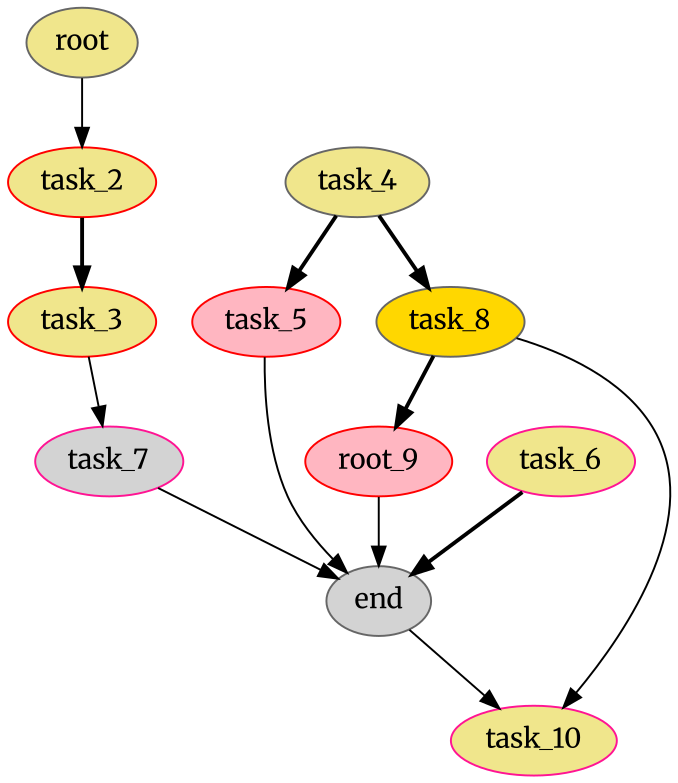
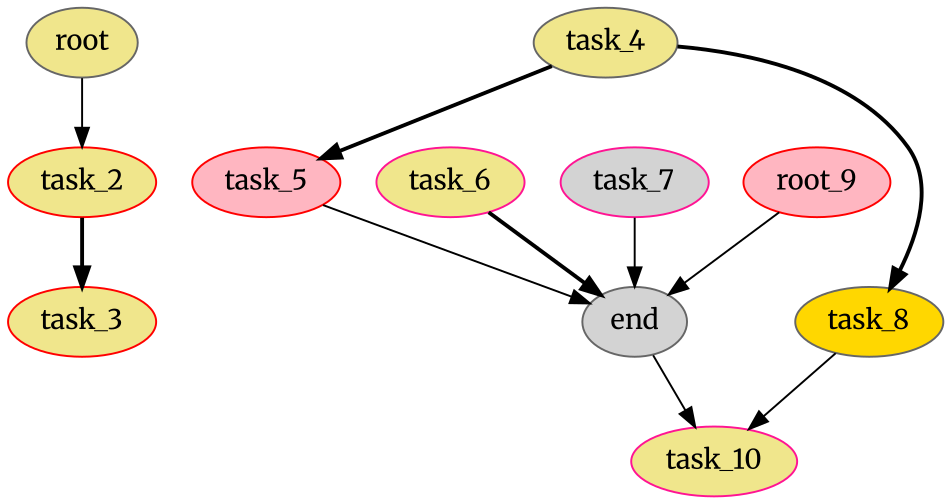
  digraph {
    fontname=Merriweather
    node [color=gray40 fillcolor=khaki fontname=Merriweather style=filled]
    edge [fontname=Merriweather style=solid]
    root
    task_2 [color=red]
    task_3 [color=red]
    task_4
    task_5 [color=red fillcolor=lightpink]
    task_8 [fillcolor=gold]
    task_6 [color=deeppink]
    end [fillcolor=lightgrey]
    task_7 [color=deeppink fillcolor=lightgrey]
    n10 [color=red fillcolor=lightpink label=root_9]
    task_10 [color=deeppink]
    root -> task_2
    task_2 -> task_3 [style=bold]
-   task_3 -> task_7
    task_4 -> task_5 [style=bold]
    task_4 -> task_8 [style=bold]
    task_5 -> end
-   task_8 -> n10 [style=bold]
    task_8 -> task_10
    task_6 -> end [style=bold]
    end -> task_10
    task_7 -> end
    n10 -> end
  }
